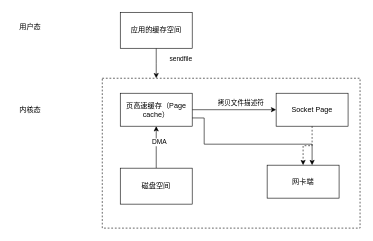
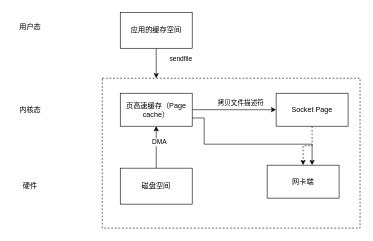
  <mxCell id="0" />
  <mxCell id="1" parent="0" />
  <mxCell id="2" value="" style="rounded=0;whiteSpace=wrap;html=1;dashed=1;" parent="1" vertex="1"><mxGeometry x="170" y="130" width="430" height="250" as="geometry" /></mxCell>
  <mxCell id="3" value="" style="edgeStyle=orthogonalEdgeStyle;rounded=0;orthogonalLoop=1;jettySize=auto;html=1;" parent="1" source="5" edge="1"><mxGeometry relative="1" as="geometry"><mxPoint x="260" y="130" as="targetPoint" /></mxGeometry></mxCell>
  <mxCell id="4" value="sendfile" style="edgeLabel;html=1;align=center;verticalAlign=middle;resizable=0;points=[];" parent="3" vertex="1" connectable="0"><mxGeometry x="-0.36" y="5" relative="1" as="geometry"><mxPoint x="35" as="offset" /></mxGeometry></mxCell>
  <mxCell id="5" value="应用的缓存空间" style="rounded=0;whiteSpace=wrap;html=1;" parent="1" vertex="1"><mxGeometry x="200" y="20" width="120" height="60" as="geometry" /></mxCell>
  <mxCell id="6" value="用户态" style="text;html=1;align=center;verticalAlign=middle;whiteSpace=wrap;rounded=0;" parent="1" vertex="1"><mxGeometry x="20" y="30" width="60" height="30" as="geometry" /></mxCell>
  <mxCell id="7" value="" style="edgeStyle=orthogonalEdgeStyle;rounded=0;orthogonalLoop=1;jettySize=auto;html=1;exitX=0.5;exitY=0;exitDx=0;exitDy=0;" parent="1" source="12" target="11" edge="1"><mxGeometry relative="1" as="geometry"><mxPoint x="290" y="270" as="sourcePoint" /></mxGeometry></mxCell>
  <mxCell id="8" value="DMA" style="edgeLabel;html=1;align=center;verticalAlign=middle;resizable=0;points=[];" parent="7" vertex="1" connectable="0"><mxGeometry x="0.257" y="-4" relative="1" as="geometry"><mxPoint as="offset" /></mxGeometry></mxCell>
  <mxCell id="9" value="" style="edgeStyle=orthogonalEdgeStyle;rounded=0;orthogonalLoop=1;jettySize=auto;html=1;" parent="1" source="11" target="17" edge="1"><mxGeometry relative="1" as="geometry" /></mxCell>
  <mxCell id="10" value="拷贝文件描述符" style="edgeLabel;html=1;align=center;verticalAlign=middle;resizable=0;points=[];" parent="9" vertex="1" connectable="0"><mxGeometry x="-0.186" y="1" relative="1" as="geometry"><mxPoint x="23" y="-11" as="offset" /></mxGeometry></mxCell>
  <mxCell id="11" value="页高速缓存（Page cache）" style="rounded=0;whiteSpace=wrap;html=1;" parent="1" vertex="1"><mxGeometry x="200" y="155" width="120" height="55" as="geometry" /></mxCell>
  <mxCell id="12" value="磁盘空间" style="rounded=0;whiteSpace=wrap;html=1;" parent="1" vertex="1"><mxGeometry x="200" y="280" width="120" height="60" as="geometry" /></mxCell>
+ <mxCell id="13" value="硬件" style="text;html=1;align=center;verticalAlign=middle;whiteSpace=wrap;rounded=0;" parent="1" vertex="1"><mxGeometry x="20" y="295" width="60" height="30" as="geometry" /></mxCell>
  <mxCell id="14" value="内核态" style="text;html=1;align=center;verticalAlign=middle;whiteSpace=wrap;rounded=0;" parent="1" vertex="1"><mxGeometry x="20" y="167.5" width="60" height="30" as="geometry" /></mxCell>
  <mxCell id="15" value="" style="edgeStyle=orthogonalEdgeStyle;rounded=0;orthogonalLoop=1;jettySize=auto;html=1;exitX=1;exitY=0.75;exitDx=0;exitDy=0;" parent="1" source="11" target="18" edge="1"><mxGeometry relative="1" as="geometry"><Array as="points"><mxPoint x="340" y="196" /><mxPoint x="340" y="240" /><mxPoint x="520" y="240" /></Array></mxGeometry></mxCell>
  <mxCell id="16" style="edgeStyle=orthogonalEdgeStyle;rounded=0;orthogonalLoop=1;jettySize=auto;html=1;entryX=0.5;entryY=0;entryDx=0;entryDy=0;dashed=1;" edge="1" parent="1" source="17" target="18"><mxGeometry relative="1" as="geometry" /></mxCell>
  <mxCell id="17" value="Socket Page" style="rounded=0;whiteSpace=wrap;html=1;" parent="1" vertex="1"><mxGeometry x="460" y="155" width="120" height="55" as="geometry" /></mxCell>
  <mxCell id="18" value="网卡端" style="rounded=0;whiteSpace=wrap;html=1;" parent="1" vertex="1"><mxGeometry x="445" y="275" width="120" height="55" as="geometry" /></mxCell>
